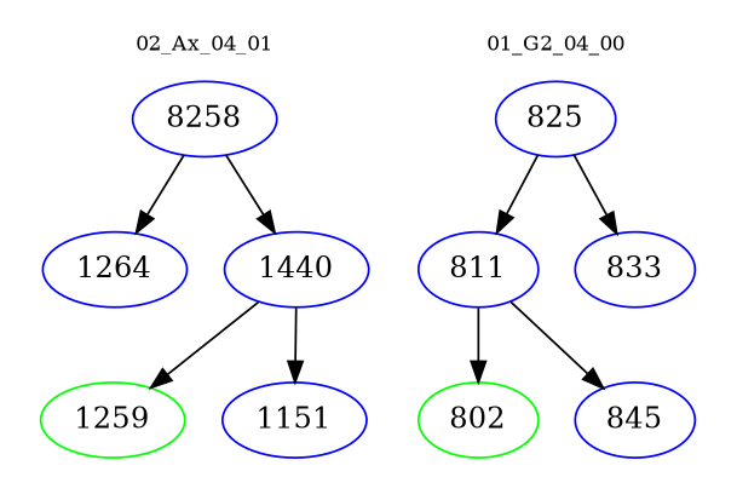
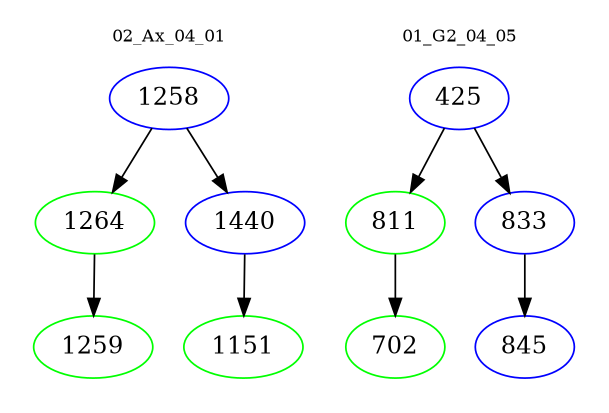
  digraph {
    node [color=blue]
    edge [color=black]
-   n1 [label=8258]
-   n2 [label=1264]
+   n1 [label=1258]
+   n2 [color=green label=1264]
    n3 [label=1440]
    n4 [color=green label=1259]
-   n5 [label=1151]
-   n6 [label=825]
-   n7 [label=811]
+   n5 [color=green label=1151]
+   n6 [label=425]
+   n7 [color=green label=811]
    n8 [label=833]
-   n9 [color=green label=802]
+   n9 [color=green label=702]
    n10 [label=845]
    subgraph cluster_1 {
      color=white
      fontsize=10
      label="02_Ax_04_01"
      n1
      n2
      n3
      n4
      n5
    }
    subgraph cluster_2 {
      color=white
      fontsize=10
-     label="01_G2_04_00"
+     label="01_G2_04_05"
      n6
      n7
      n8
      n9
      n10
    }
    n1 -> n2
    n1 -> n3
-   n3 -> n4
+   n2 -> n4
    n3 -> n5
    n6 -> n7
    n6 -> n8
    n7 -> n9
-   n7 -> n10
+   n8 -> n10
  }
